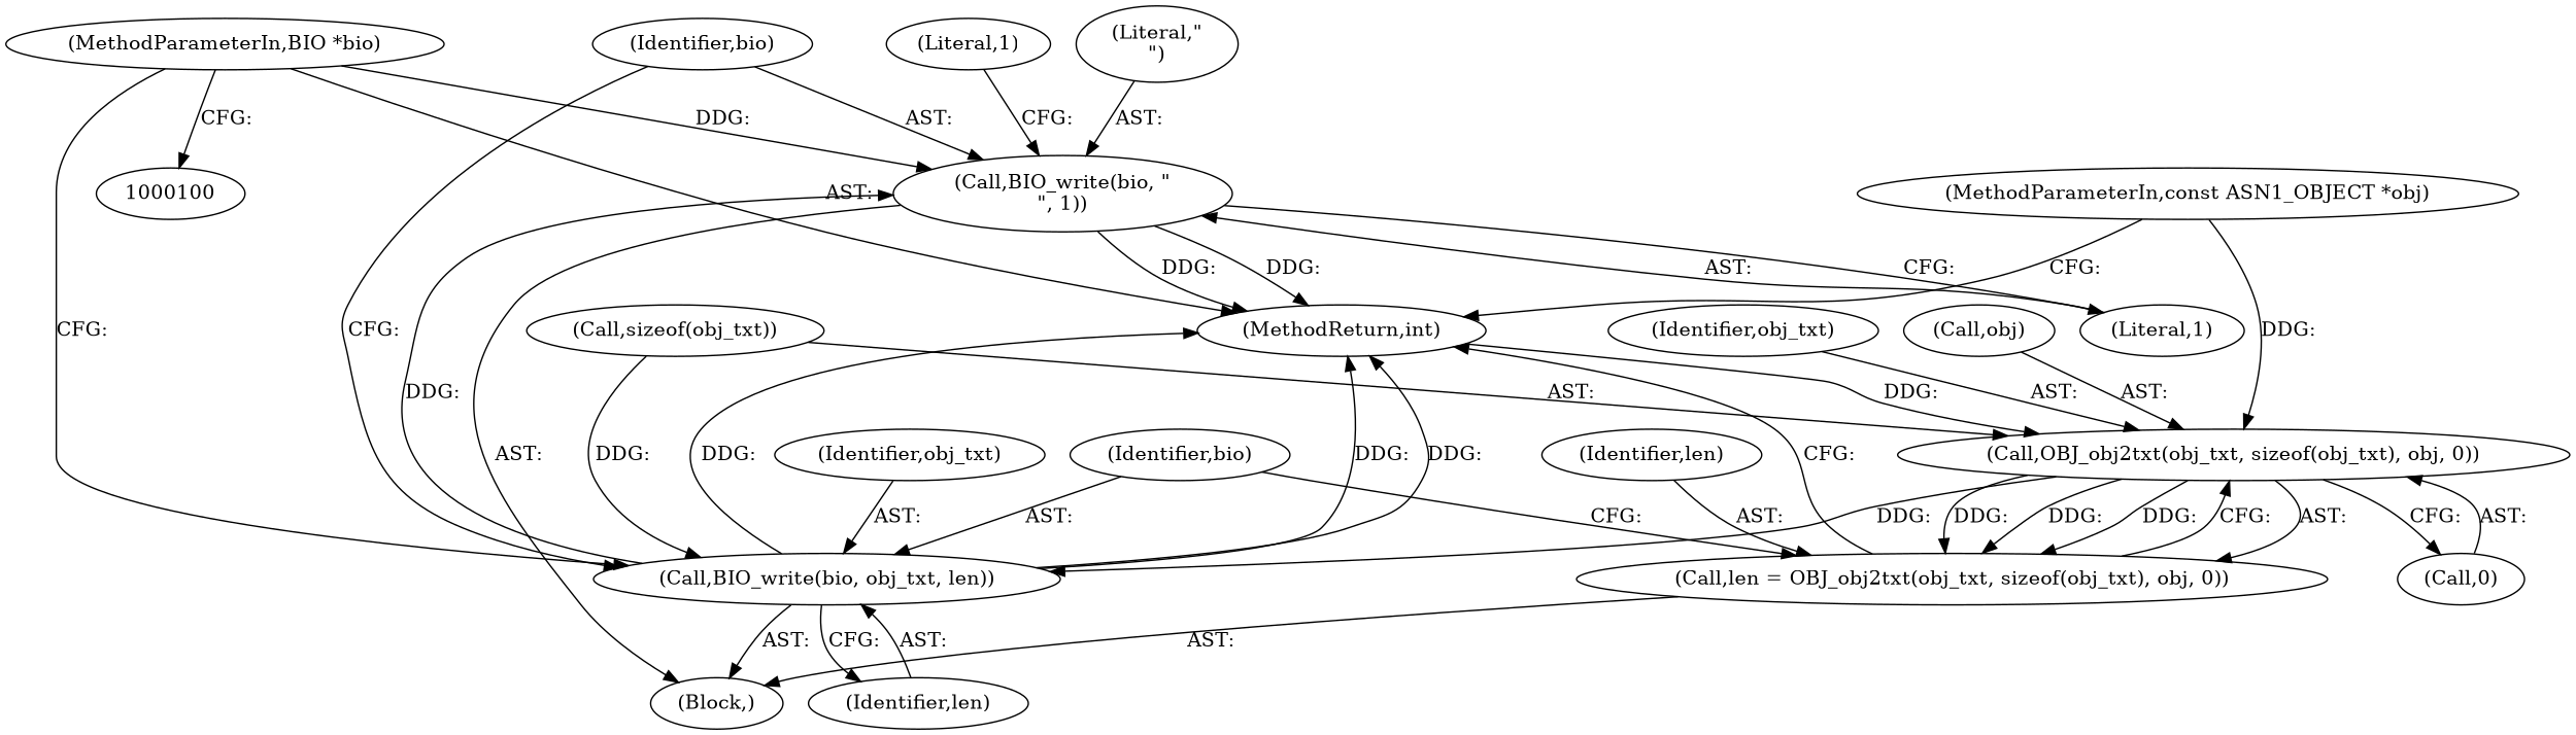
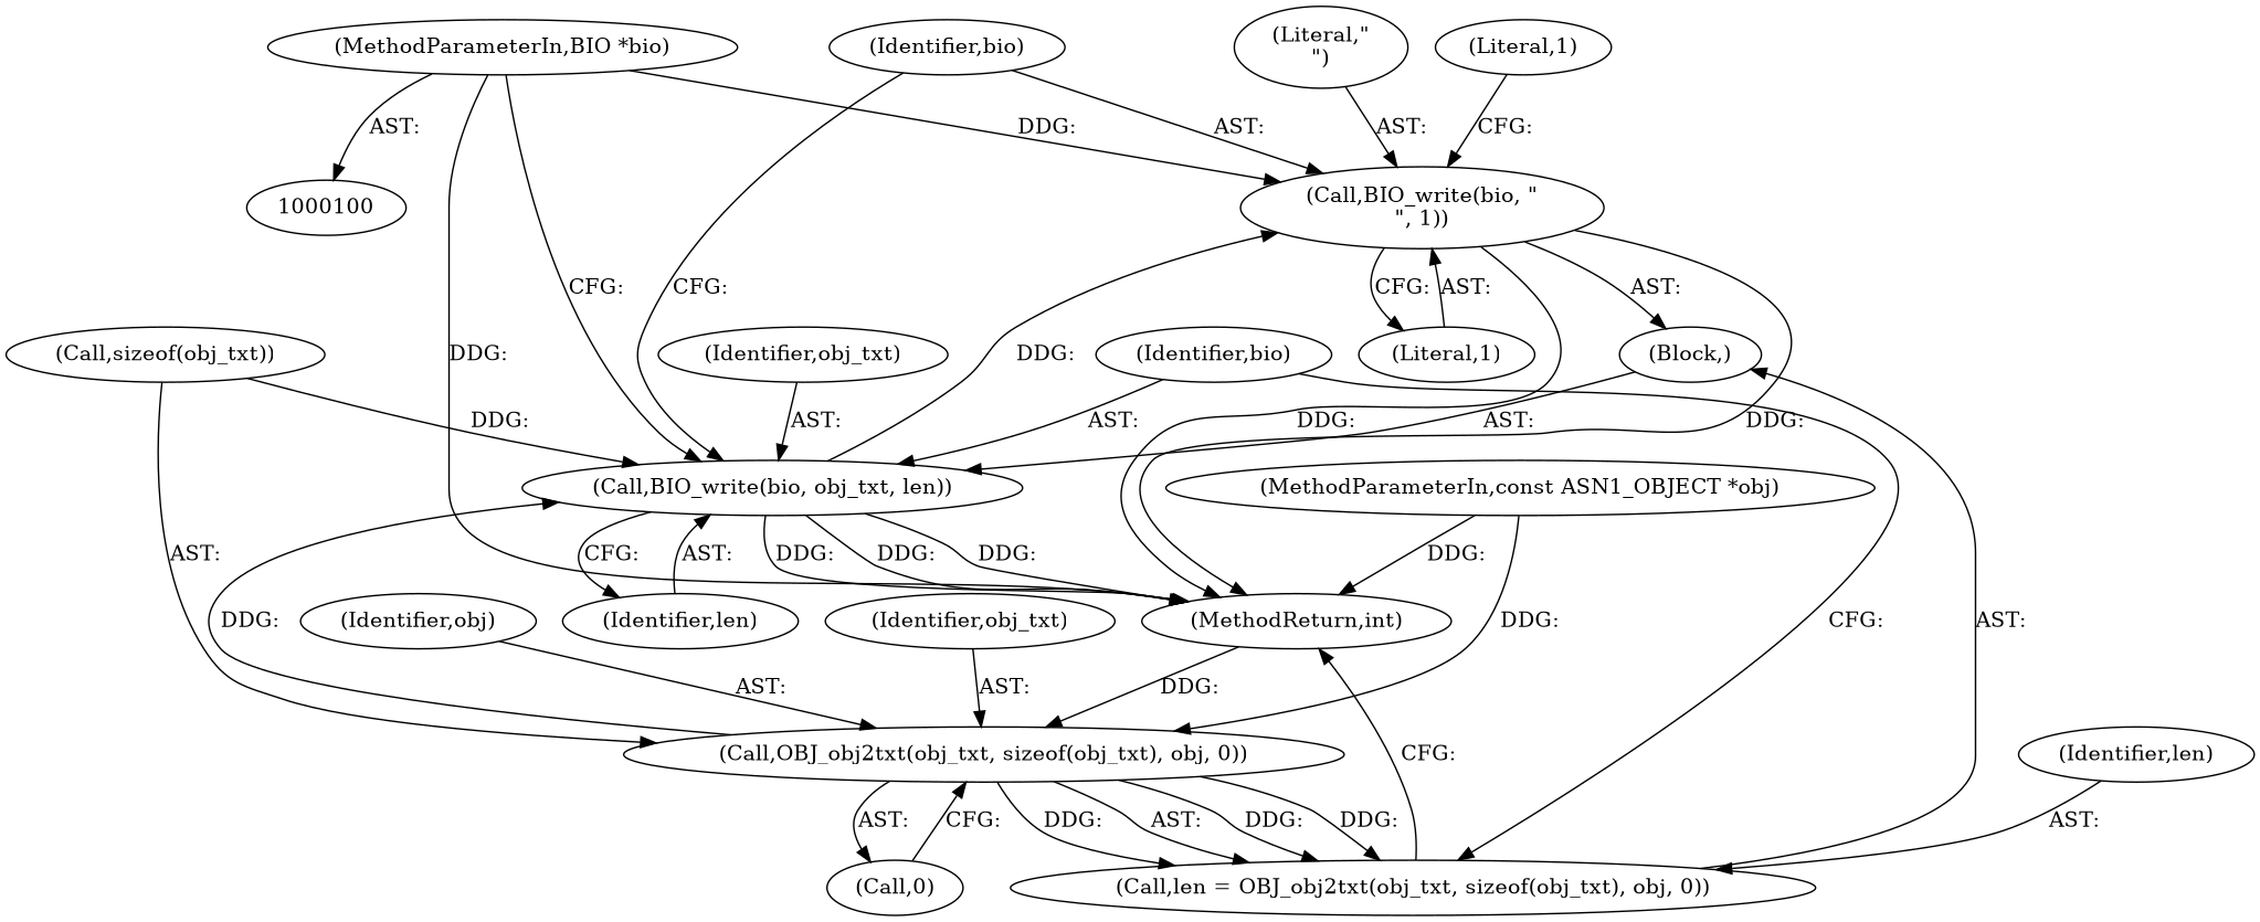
  digraph {
    n1 [label="(Call,BIO_write(bio, \"\n\", 1))"]
    n2 [label="(Block,)"]
    n3 [label="(Literal,1)"]
    n4 [label="(MethodReturn,int)"]
    n5 [label="(Call,OBJ_obj2txt(obj_txt, sizeof(obj_txt), obj, 0))"]
    n6 [label="(Call,BIO_write(bio, obj_txt, len))"]
    n7 [label="(Identifier,len)"]
    n8 [label="(MethodParameterIn,BIO *bio)"]
    1000100
    n10 [label="(Call,len = OBJ_obj2txt(obj_txt, sizeof(obj_txt), obj, 0))"]
    n11 [label="(Call,0)"]
    n12 [label="(MethodParameterIn,const ASN1_OBJECT *obj)"]
    n13 [label="(Identifier,bio)"]
    n14 [label="(Call,sizeof(obj_txt))"]
    n15 [label="(Identifier,bio)"]
    n16 [label="(Literal,1)"]
-   n17 [label="(Call,obj)"]
+   n17 [label="(Identifier,obj)"]
    n18 [label="(Identifier,len)"]
    n19 [label="(Identifier,obj_txt)"]
    n20 [label="(Literal,\"\n\")"]
    n21 [label="(Identifier,obj_txt)"]
    n1 -> n2 [label="AST: "]
    n1 -> n3 [label="CFG: "]
    n1 -> n4 [label="DDG: "]
    n1 -> n4 [label="DDG: "]
    n3 -> n1 [label="AST: "]
    n4 -> n5 [label="DDG: "]
    n5 -> n6 [label="DDG: "]
    n5 -> n10 [label="AST: "]
    n5 -> n10 [label="DDG: "]
    n5 -> n10 [label="DDG: "]
    n5 -> n10 [label="DDG: "]
-   n5 -> n11 [label="CFG: "]
+   n5 -> n11 [label="AST: "]
    n6 -> n1 [label="DDG: "]
-   n6 -> n2 [label="AST: "]
+   n2 -> n6 [label="AST: "]
    n6 -> n4 [label="DDG: "]
    n6 -> n4 [label="DDG: "]
    n6 -> n4 [label="DDG: "]
    n6 -> n7 [label="CFG: "]
    n7 -> n6 [label="AST: "]
    n8 -> n1 [label="DDG: "]
-   n8 -> n4 [label="AST: "]
+   n8 -> n4 [label="DDG: "]
    n8 -> n6 [label="CFG: "]
-   n8 -> 1000100 [label="CFG: "]
+   n8 -> 1000100 [label="AST: "]
    n10 -> n2 [label="AST: "]
    n10 -> n4 [label="CFG: "]
-   n10 -> n5 [label="CFG: "]
-   n11 -> n5 [label="AST: "]
-   n12 -> n4 [label="CFG: "]
+   n11 -> n5 [label="CFG: "]
+   n12 -> n4 [label="DDG: "]
    n12 -> n5 [label="DDG: "]
    n13 -> n1 [label="AST: "]
    n13 -> n6 [label="CFG: "]
    n14 -> n5 [label="AST: "]
    n14 -> n6 [label="DDG: "]
    n15 -> n6 [label="AST: "]
    n15 -> n10 [label="CFG: "]
    n16 -> n1 [label="CFG: "]
    n17 -> n5 [label="AST: "]
    n18 -> n10 [label="AST: "]
    n19 -> n6 [label="AST: "]
    n20 -> n1 [label="AST: "]
    n21 -> n5 [label="AST: "]
  }
